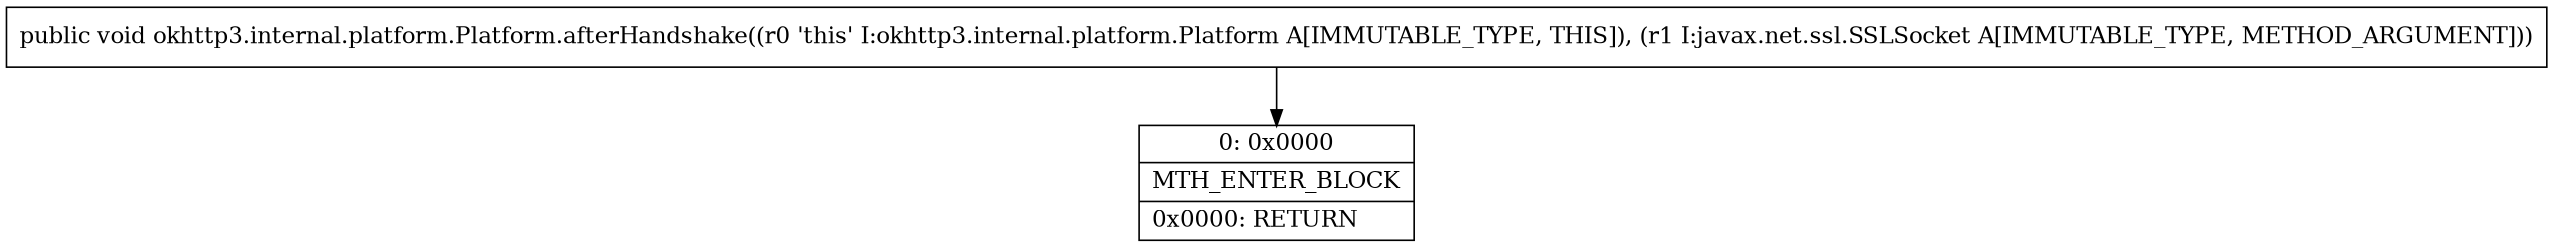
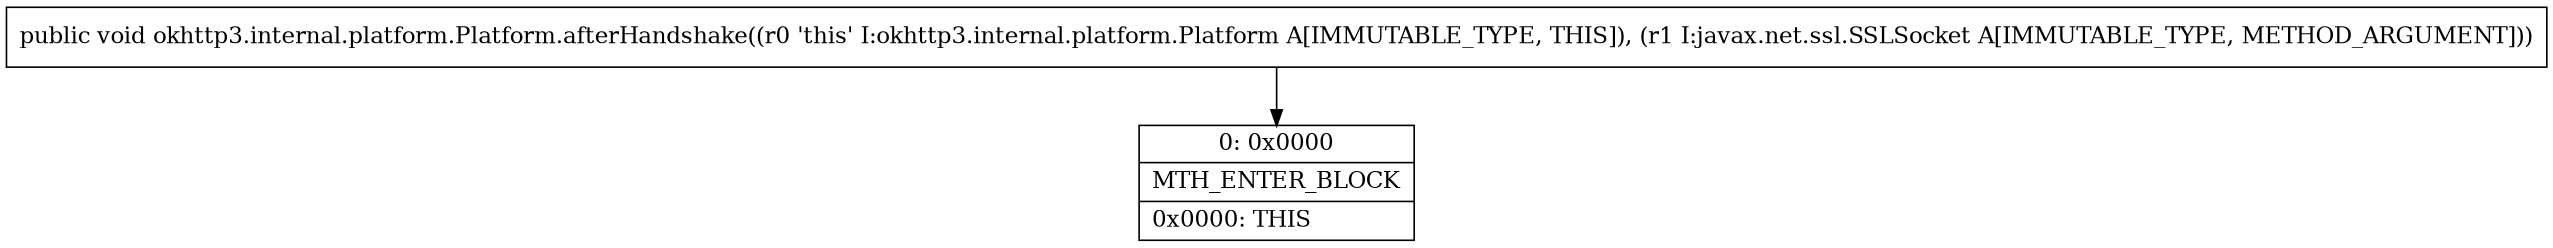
  digraph {
    node [shape=record]
-   n1 [label="{0\:\ 0x0000|MTH_ENTER_BLOCK\l|0x0000: RETURN   \l}"]
+   n1 [label="{0\:\ 0x0000|MTH_ENTER_BLOCK\l|0x0000: THIS   \l}"]
    n2 [label="{public void okhttp3.internal.platform.Platform.afterHandshake((r0 'this' I:okhttp3.internal.platform.Platform A[IMMUTABLE_TYPE, THIS]), (r1 I:javax.net.ssl.SSLSocket A[IMMUTABLE_TYPE, METHOD_ARGUMENT])) }"]
    n2 -> n1
  }
